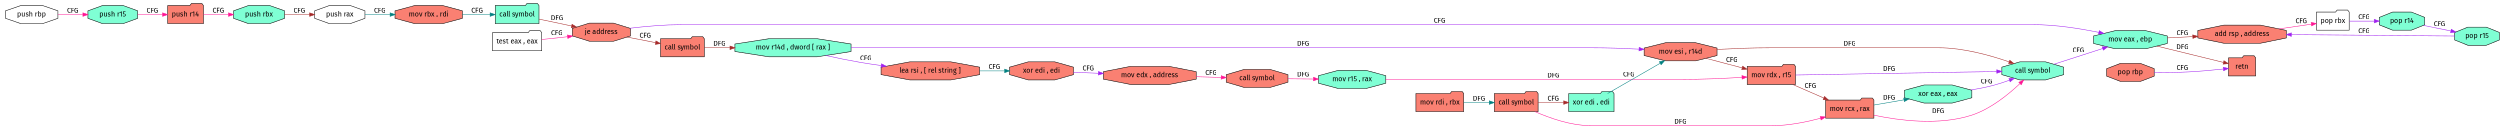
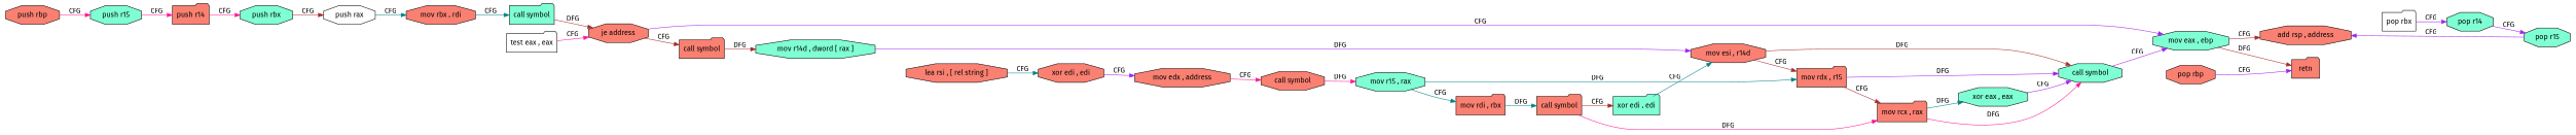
  digraph {
    fontname="Fira Sans"
    rankdir=LR
    node [fillcolor=salmon fontname="Fira Sans" shape=octagon style=filled]
    edge [color=purple fontname="Fira Sans"]
-   n1 [fillcolor=white label="push rbp"]
+   n1 [label="push rbp"]
    n2 [fillcolor=aquamarine label="push r15"]
    n3 [label="push r14" shape=folder]
    n4 [fillcolor=aquamarine label="push rbx"]
    n5 [fillcolor=white label="push rax"]
    n6 [label="mov rbx , rdi"]
    n7 [fillcolor=aquamarine label="call symbol" shape=folder]
    n8 [label="je address"]
    n9 [label="mov rdi , rbx" shape=folder]
    n10 [label="call symbol" shape=folder]
    n11 [fillcolor=aquamarine label="mov eax , ebp"]
    n12 [label="call symbol" shape=folder]
    n13 [fillcolor=white label="test eax , eax" shape=folder]
    n14 [label="add rsp , address"]
    n15 [label=retn shape=folder]
    n16 [fillcolor=aquamarine label="mov r14d , dword [ rax ]"]
    n17 [fillcolor=white label="pop rbx" shape=folder]
    n18 [label="lea rsi , [ rel string ]"]
    n19 [label="mov esi , r14d"]
    n20 [fillcolor=aquamarine label="pop r14"]
    n21 [fillcolor=aquamarine label="pop r15"]
    n22 [label="pop rbp"]
    n23 [label="xor edi , edi"]
    n24 [label="mov rdx , r15" shape=folder]
    n25 [fillcolor=aquamarine label="call symbol"]
    n26 [label="mov edx , address"]
    n27 [label="call symbol"]
    n28 [fillcolor=aquamarine label="mov r15 , rax"]
    n29 [label="mov rcx , rax" shape=folder]
    n30 [fillcolor=aquamarine label="xor edi , edi" shape=folder]
    n31 [fillcolor=aquamarine label="xor eax , eax"]
    n1 -> n2 [color=deeppink label=CFG]
    n2 -> n3 [color=deeppink label=CFG]
    n3 -> n4 [color=deeppink label=CFG]
    n4 -> n5 [color=brown label=CFG]
    n5 -> n6 [color=teal label=CFG]
    n6 -> n7 [color=teal label=CFG]
    n7 -> n8 [color=brown label=DFG]
    n8 -> n11 [label=CFG]
    n8 -> n12 [color=brown label=CFG]
    n9 -> n10 [color=teal label=DFG]
    n10 -> n29 [color=deeppink label=DFG]
    n10 -> n30 [color=brown label=CFG]
    n11 -> n14 [color=brown label=CFG]
    n11 -> n15 [color=brown label=DFG]
    n12 -> n16 [color=brown label=DFG]
    n13 -> n8 [color=deeppink label=CFG]
-   n14 -> n17 [color=deeppink label=CFG]
-   n16 -> n18 [label=CFG]
    n16 -> n19 [label=DFG]
    n17 -> n20 [label=CFG]
    n18 -> n23 [color=teal label=CFG]
    n19 -> n24 [color=brown label=CFG]
    n19 -> n25 [color=brown label=DFG]
    n20 -> n21 [label=CFG]
    n21 -> n14 [label=CFG]
    n22 -> n15 [label=CFG]
    n23 -> n26 [label=CFG]
    n24 -> n25 [label=DFG]
    n24 -> n29 [color=brown label=CFG]
    n25 -> n11 [label=CFG]
    n26 -> n27 [color=deeppink label=CFG]
    n27 -> n28 [color=deeppink label=DFG]
-   n28 -> n24 [color=deeppink label=DFG]
+   n28 -> n9 [color=teal label=CFG]
+   n28 -> n24 [color=teal label=DFG]
    n29 -> n25 [color=deeppink label=DFG]
    n29 -> n31 [color=teal label=DFG]
    n30 -> n19 [color=teal label=CFG]
    n31 -> n25 [label=CFG]
  }
